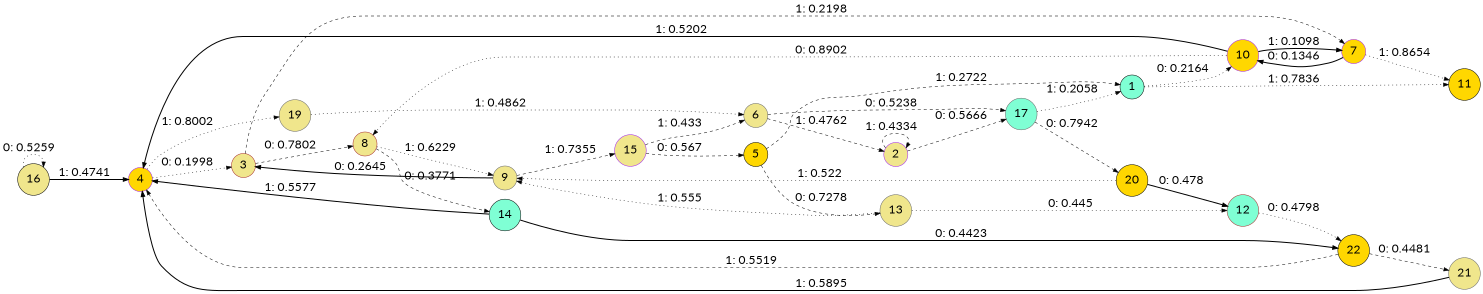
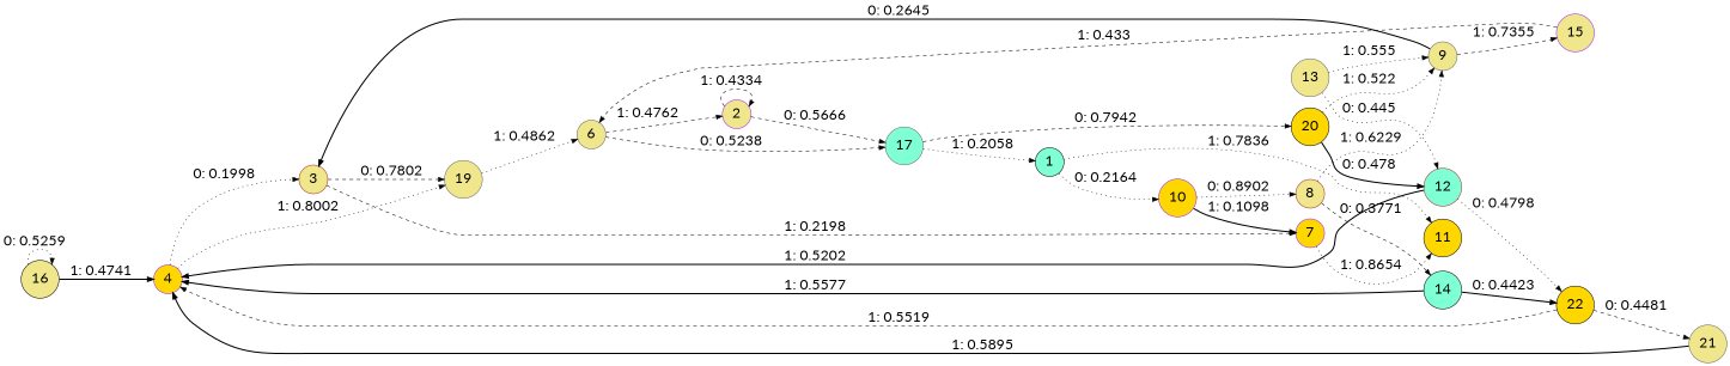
  digraph {
    fontname=Lato
    rankdir=LR
    node [color=black fillcolor=khaki fontname=Lato fontsize=24 shape=circle style=filled]
    edge [fontname=Lato fontsize=24 style=dashed]
    16
    4 [color=purple fillcolor=gold]
    3 [color=brown]
    19 [color=gray40]
    8 [color=brown]
    7 [color=purple fillcolor=gold]
    6 [color=gray40]
    1 [fillcolor=aquamarine]
    10 [color=purple fillcolor=gold]
    11 [fillcolor=gold]
    14 [fillcolor=aquamarine]
    9 [color=gray40]
    2 [color=purple]
    17 [color=gray40 fillcolor=aquamarine]
    20 [fillcolor=gold]
    12 [color=brown fillcolor=aquamarine]
    22 [fillcolor=gold]
    15 [color=purple]
-   5 [fillcolor=gold]
    13 [color=gray40]
    21 [color=gray40]
    16 -> 16 [label="0: 0.5259   " style=dotted]
    16 -> 4 [label="1: 0.4741   " style=bold]
    4 -> 3 [label="0: 0.1998   " style=dotted]
    4 -> 19 [label="1: 0.8002   " style=dotted]
-   3 -> 8 [label="0: 0.7802   "]
+   3 -> 19 [label="0: 0.7802   "]
    3 -> 7 [label="1: 0.2198   "]
    19 -> 6 [label="1: 0.4862   " style=dotted]
    8 -> 14 [label="0: 0.3771   "]
    8 -> 9 [label="1: 0.6229   " style=dotted]
-   7 -> 10 [label="0: 0.1346   " style=bold]
    7 -> 11 [label="1: 0.8654   " style=dotted]
    6 -> 2 [label="1: 0.4762   "]
    6 -> 17 [label="0: 0.5238   "]
    1 -> 10 [label="0: 0.2164   " style=dotted]
    1 -> 11 [label="1: 0.7836   " style=dotted]
    10 -> 8 [label="0: 0.8902   " style=dotted]
    10 -> 7 [label="1: 0.1098   " style=bold]
    14 -> 4 [label="1: 0.5577   " style=bold]
    14 -> 22 [label="0: 0.4423   " style=bold]
    9 -> 3 [label="0: 0.2645   " style=bold]
    9 -> 15 [label="1: 0.7355   "]
    2 -> 2 [label="1: 0.4334   "]
    2 -> 17 [label="0: 0.5666   "]
    17 -> 1 [label="1: 0.2058   " style=dotted]
    17 -> 20 [label="0: 0.7942   "]
    20 -> 9 [label="1: 0.522    " style=dotted]
    20 -> 12 [label="0: 0.478    " style=bold]
-   10 -> 4 [label="1: 0.5202   " style=bold]
+   12 -> 4 [label="1: 0.5202   " style=bold]
    12 -> 22 [label="0: 0.4798   " style=dotted]
    22 -> 4 [label="1: 0.5519   "]
    22 -> 21 [label="0: 0.4481   "]
    15 -> 6 [label="1: 0.433    "]
-   15 -> 5 [label="0: 0.567    "]
-   5 -> 1 [label="1: 0.2722   "]
-   5 -> 13 [label="0: 0.7278   "]
    13 -> 9 [label="1: 0.555    " style=dotted]
    13 -> 12 [label="0: 0.445    " style=dotted]
    21 -> 4 [label="1: 0.5895   " style=bold]
  }
